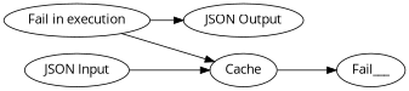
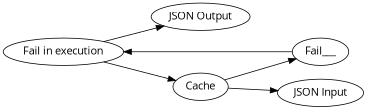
  digraph {
    fontname="Open Sans"
    rankdir=LR
    node [fontname="Open Sans"]
    edge [fontname="Open Sans"]
    n1 [label="Fail in execution"]
    n2 [label="JSON Output"]
    n3 [label=Cache]
    n4 [label=Fail___]
    n5 [label="JSON Input"]
    n1 -> n2
    n1 -> n3
    n3 -> n4
-   n5 -> n3
+   n4 -> n1
+   n3 -> n5
  }
